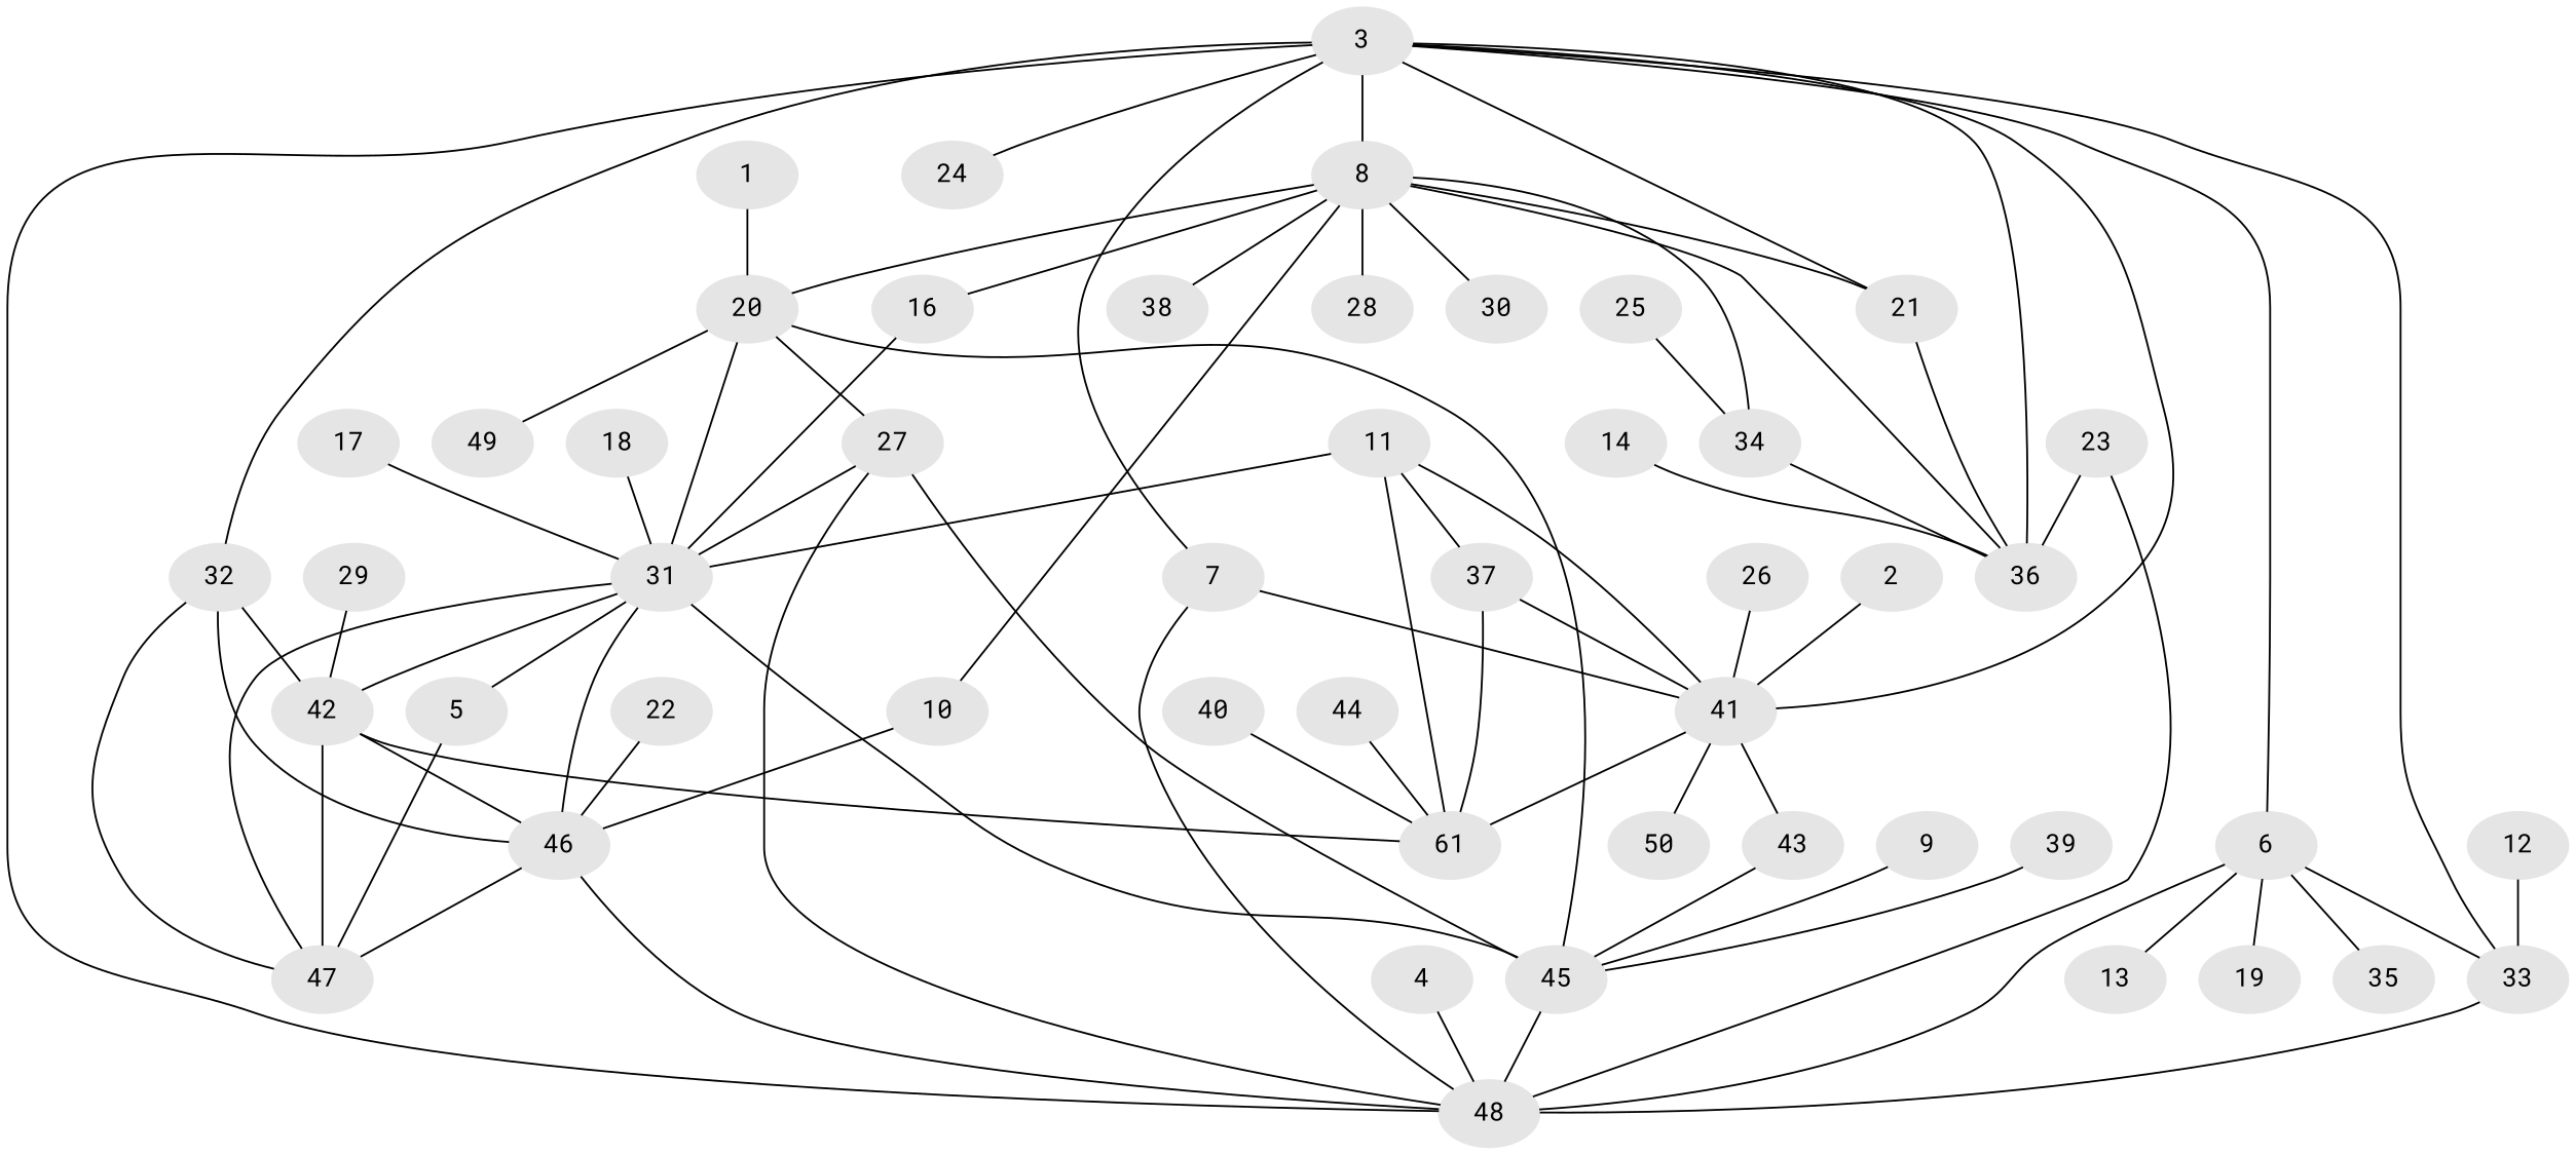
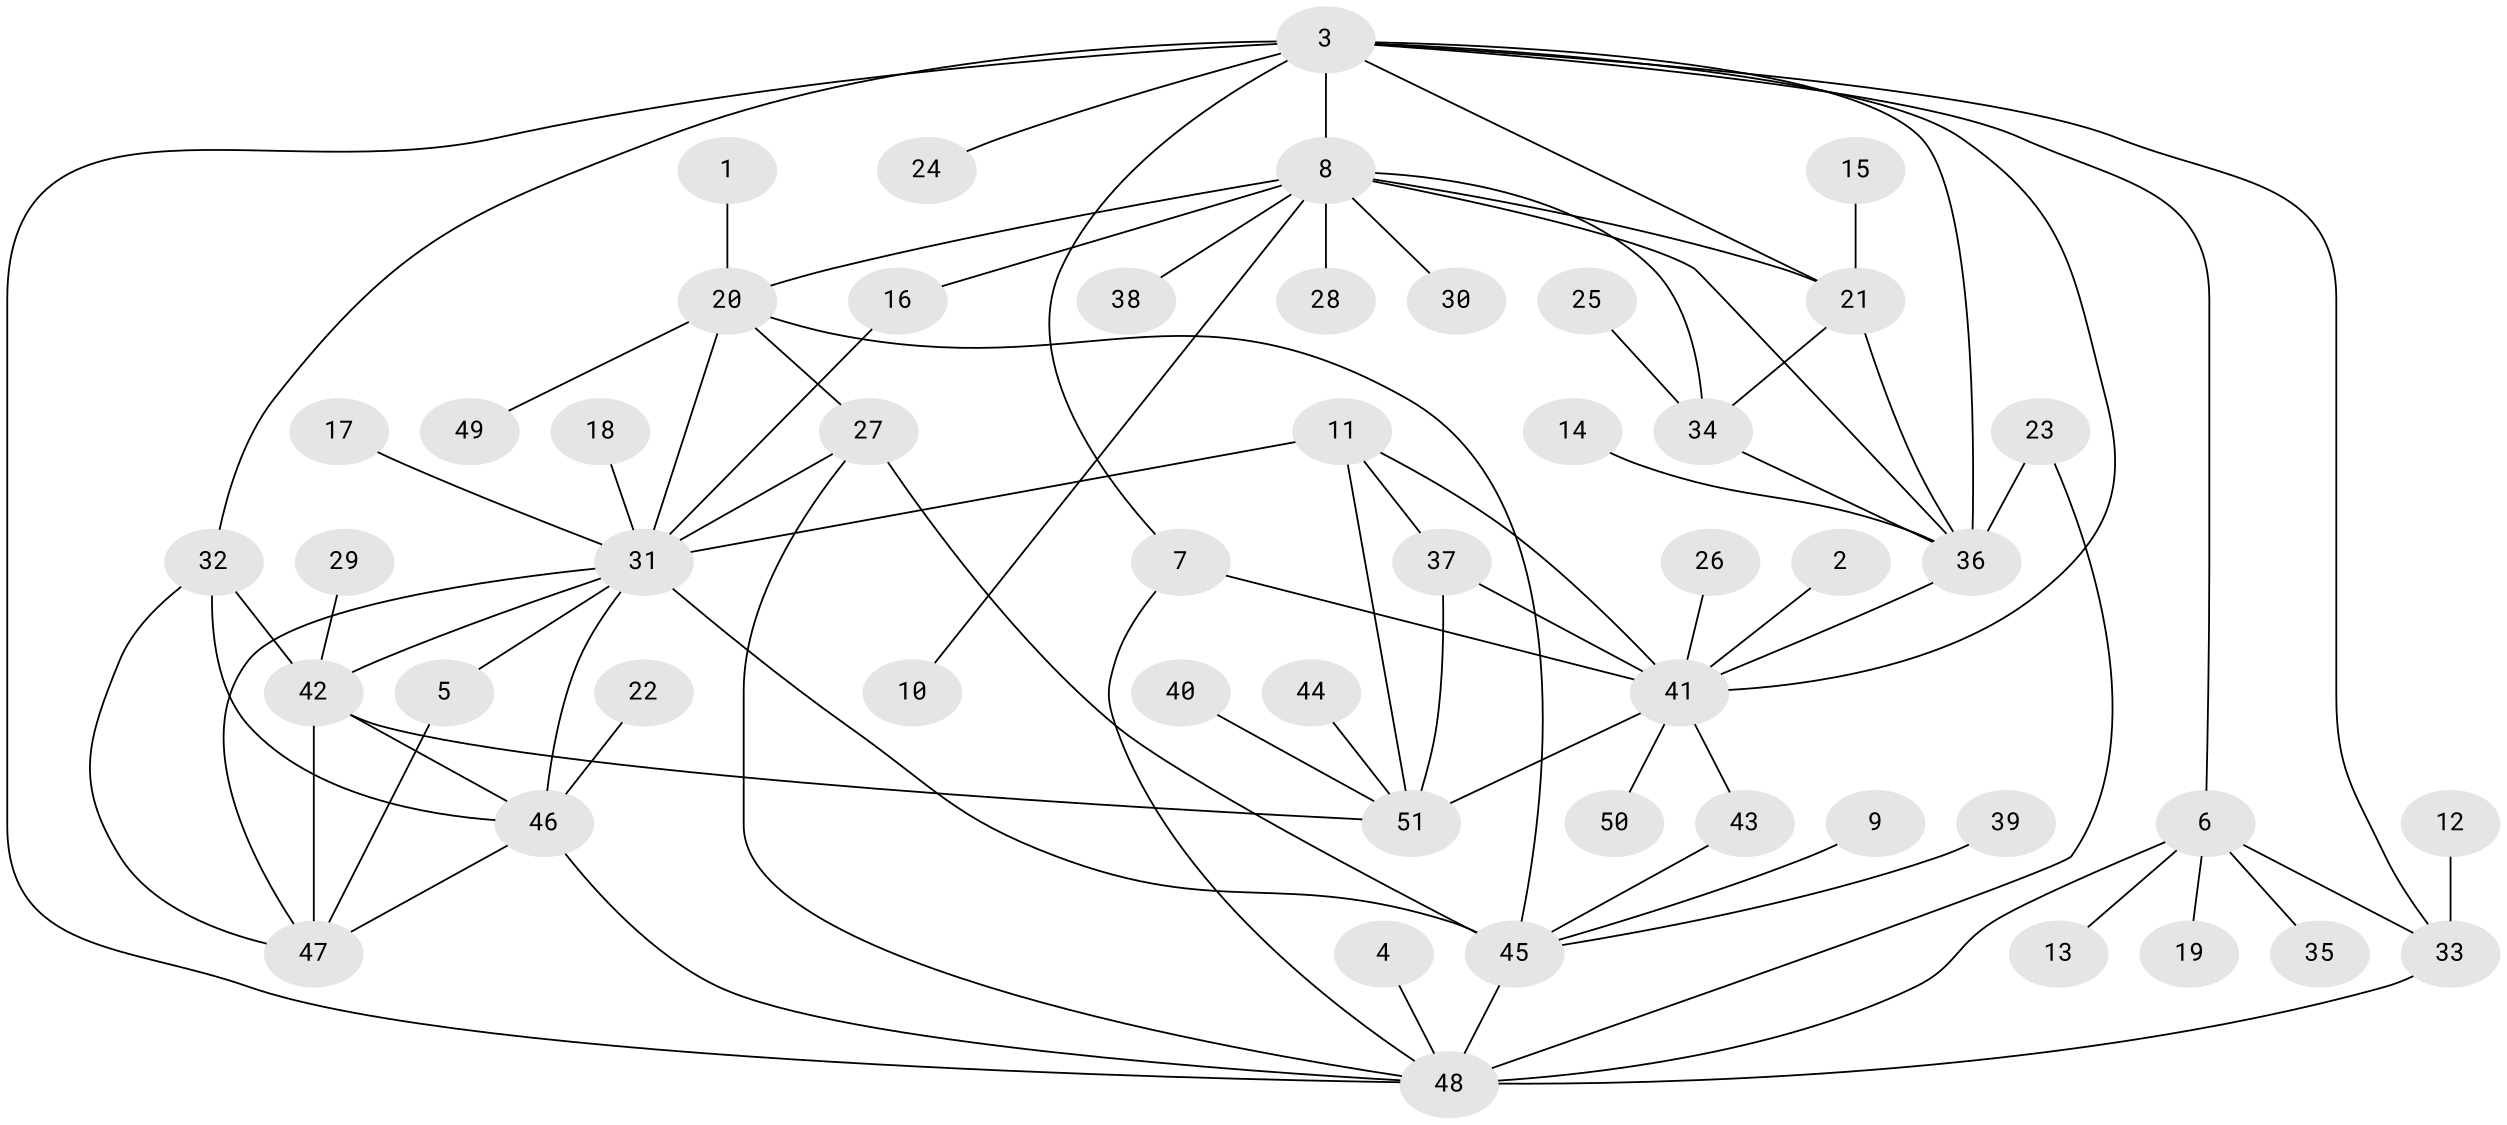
  graph {
    fontname="Roboto Mono"
    node [color=gray90 fontname="Roboto Mono" style=filled]
    edge [fontname="Roboto Mono" weight=1.0]
    1
    20
    45
    31
    27
    49
    2
    41
-   51 [label=61]
+   51
    43
    50
    3
    6
    8
    21
    24
    32
    33
    36
    48
    7
    13
    19
    35
    34
    10
    16
    28
    30
    38
    47
    46
    42
    4
    5
    9
    11
    37
    12
    14
+   15
    17
    18
    22
    23
    25
    26
    29
    39
    40
    44
    1 -- 20
    20 -- 45
    20 -- 31 [weight=2.0]
    20 -- 27
    20 -- 49
    45 -- 48
    31 -- 45 [weight=2.0]
    31 -- 47
    31 -- 46
    31 -- 42
    31 -- 5
    27 -- 45
    27 -- 31 [weight=2.0]
    27 -- 48
    2 -- 41
    41 -- 51 [weight=2.0]
    41 -- 43
    41 -- 50
    43 -- 45
    3 -- 41
    3 -- 6
    3 -- 8 [weight=2.0]
    3 -- 21
    3 -- 24
    3 -- 32
    3 -- 33
    3 -- 36
    3 -- 48 [weight=2.0]
    3 -- 7
    6 -- 33
    6 -- 48 [weight=2.0]
    6 -- 13
    6 -- 19
    6 -- 35
    8 -- 20
    8 -- 21
    8 -- 36
    8 -- 34
    8 -- 10
    8 -- 16
    8 -- 28
    8 -- 30
    8 -- 38
    21 -- 36
+   21 -- 34
    32 -- 47
    32 -- 46
    32 -- 42
    33 -- 48 [weight=2.0]
+   36 -- 41 [weight=2.0]
    7 -- 41
    7 -- 48
    34 -- 36
-   10 -- 46
    16 -- 31
    46 -- 48
    46 -- 47
    42 -- 51
    42 -- 47
    42 -- 46
    4 -- 48
    5 -- 47
    9 -- 45
    11 -- 31
    11 -- 41
    11 -- 51 [weight=2.0]
    11 -- 37
    37 -- 41
    37 -- 51 [weight=2.0]
    12 -- 33
    14 -- 36
+   15 -- 21
    17 -- 31
    18 -- 31
    22 -- 46
    23 -- 36
    23 -- 48
    25 -- 34
    26 -- 41
    29 -- 42
    39 -- 45
    40 -- 51
    44 -- 51
  }
